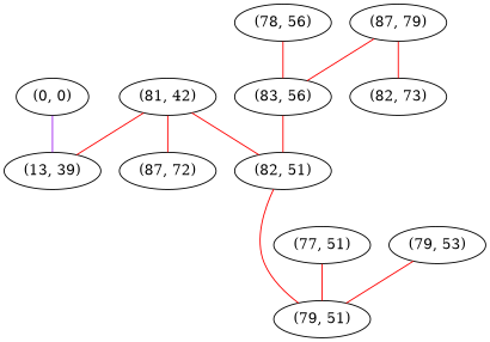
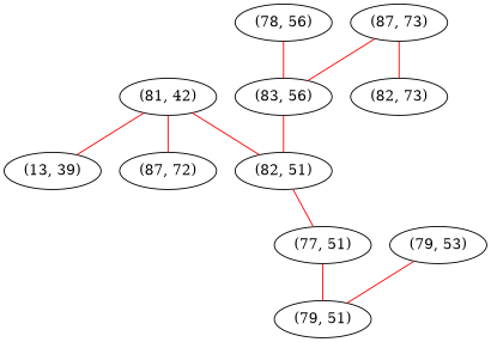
  graph {
    edge [color=red weight=1]
-   "(0, 0)"
    "(13, 39)"
    "(81, 42)"
    "(82, 51)"
    n5 [label="(87, 72)"]
    "(79, 51)"
-   "(87, 73)" [label="(87, 79)"]
+   "(87, 73)"
    "(83, 56)"
    "(82, 73)"
    "(79, 53)"
    "(78, 56)"
    "(77, 51)"
-   "(0, 0)" -- "(13, 39)" [color=purple weight=4]
    "(81, 42)" -- "(13, 39)"
    "(81, 42)" -- "(82, 51)"
    "(81, 42)" -- n5
-   "(82, 51)" -- "(79, 51)"
+   "(82, 51)" -- "(77, 51)"
    "(87, 73)" -- "(83, 56)"
    "(87, 73)" -- "(82, 73)"
    "(83, 56)" -- "(82, 51)"
    "(79, 53)" -- "(79, 51)"
    "(78, 56)" -- "(83, 56)"
    "(77, 51)" -- "(79, 51)"
  }
